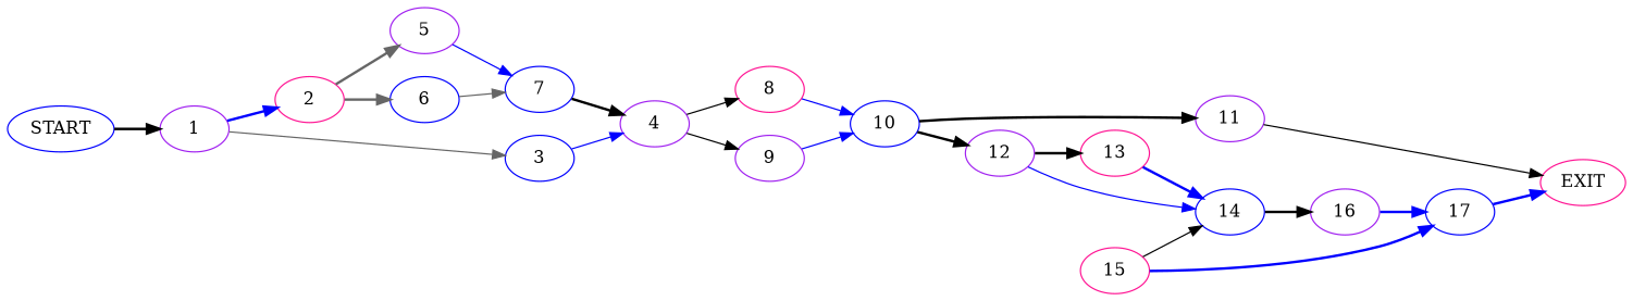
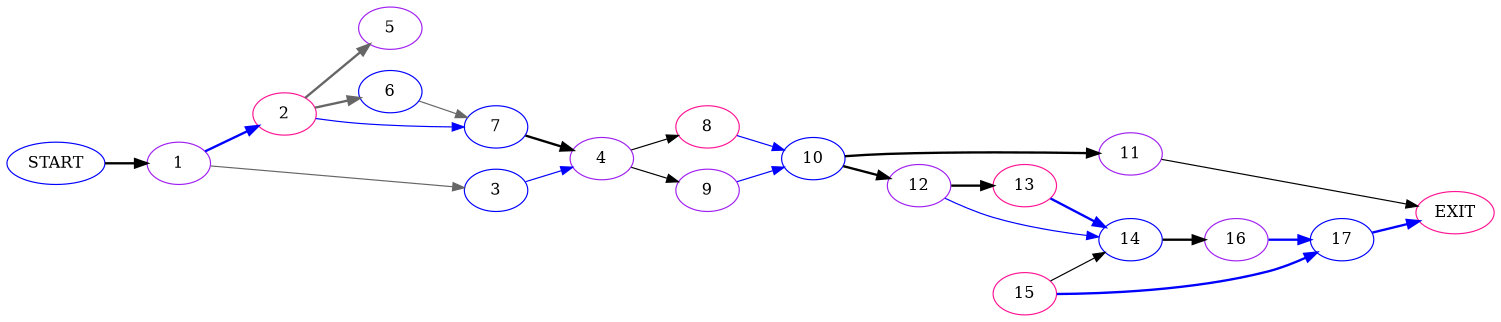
  digraph {
    rankdir=LR
    node [color=blue]
    edge [color=black style=bold]
    n1 [label=START]
    1 [color=purple]
    2 [color=deeppink]
    3
    n5 [color=deeppink label=EXIT]
    5 [color=purple]
    6
    4 [color=purple]
    7
    8 [color=deeppink]
    9 [color=purple]
    10
    11 [color=purple]
    12 [color=purple]
    13 [color=deeppink]
    14
    16 [color=purple]
    15 [color=deeppink]
    17
    n1 -> 1
    1 -> 2 [color=blue]
    1 -> 3 [color=gray40 style=solid]
    2 -> 5 [color=gray40]
    2 -> 6 [color=gray40]
    3 -> 4 [color=blue style=solid]
-   5 -> 7 [color=blue style=solid]
+   2 -> 7 [color=blue style=solid]
    6 -> 7 [color=gray40 style=solid]
    4 -> 8 [style=solid]
    4 -> 9 [style=solid]
    7 -> 4
    8 -> 10 [color=blue style=solid]
    9 -> 10 [color=blue style=solid]
    10 -> 11
    10 -> 12
    11 -> n5 [style=solid]
    12 -> 13
    12 -> 14 [color=blue style=solid]
    13 -> 14 [color=blue]
    14 -> 16
    16 -> 17 [color=blue]
    15 -> 14 [style=solid]
    15 -> 17 [color=blue]
    17 -> n5 [color=blue]
  }
